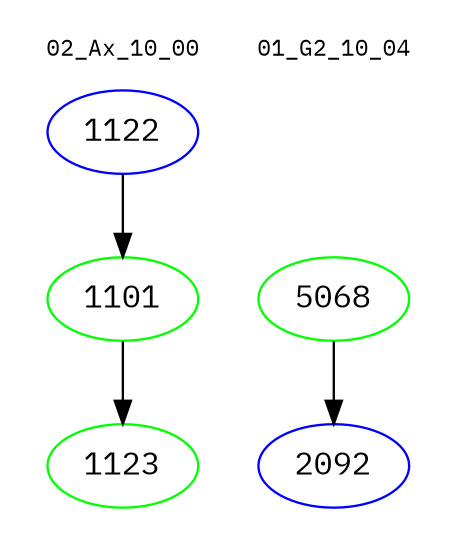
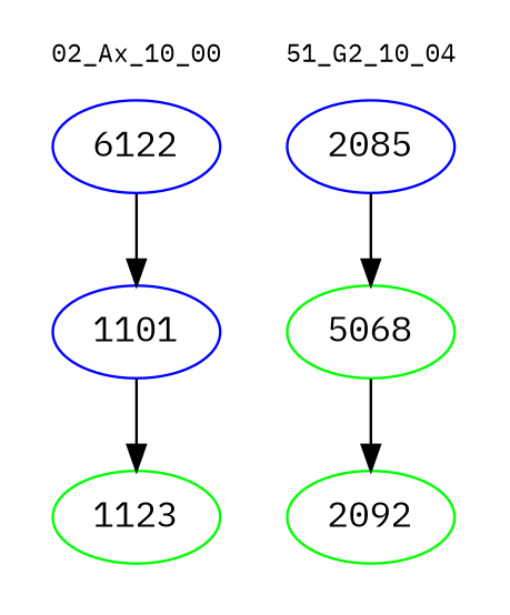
  digraph {
    fontname="IBM Plex Mono"
    node [color=blue fontname="IBM Plex Mono"]
    edge [color=black fontname="IBM Plex Mono"]
-   n1 [label=1122]
-   n2 [color=green label=1101]
+   n1 [label=6122]
+   n2 [label=1101]
    n3 [color=green label=1123]
+   n4 [label=2085]
    n5 [color=green label=5068]
-   n6 [label=2092]
+   n6 [color=green label=2092]
    subgraph cluster_1 {
      color=white
      fontsize=10
      label="02_Ax_10_00"
      n1
      n2
      n3
    }
    subgraph cluster_2 {
      color=white
      fontsize=10
-     label="01_G2_10_04"
+     label="51_G2_10_04"
+     n4
      n5
      n6
    }
    n1 -> n2
    n2 -> n3
+   n4 -> n5
    n5 -> n6
  }
